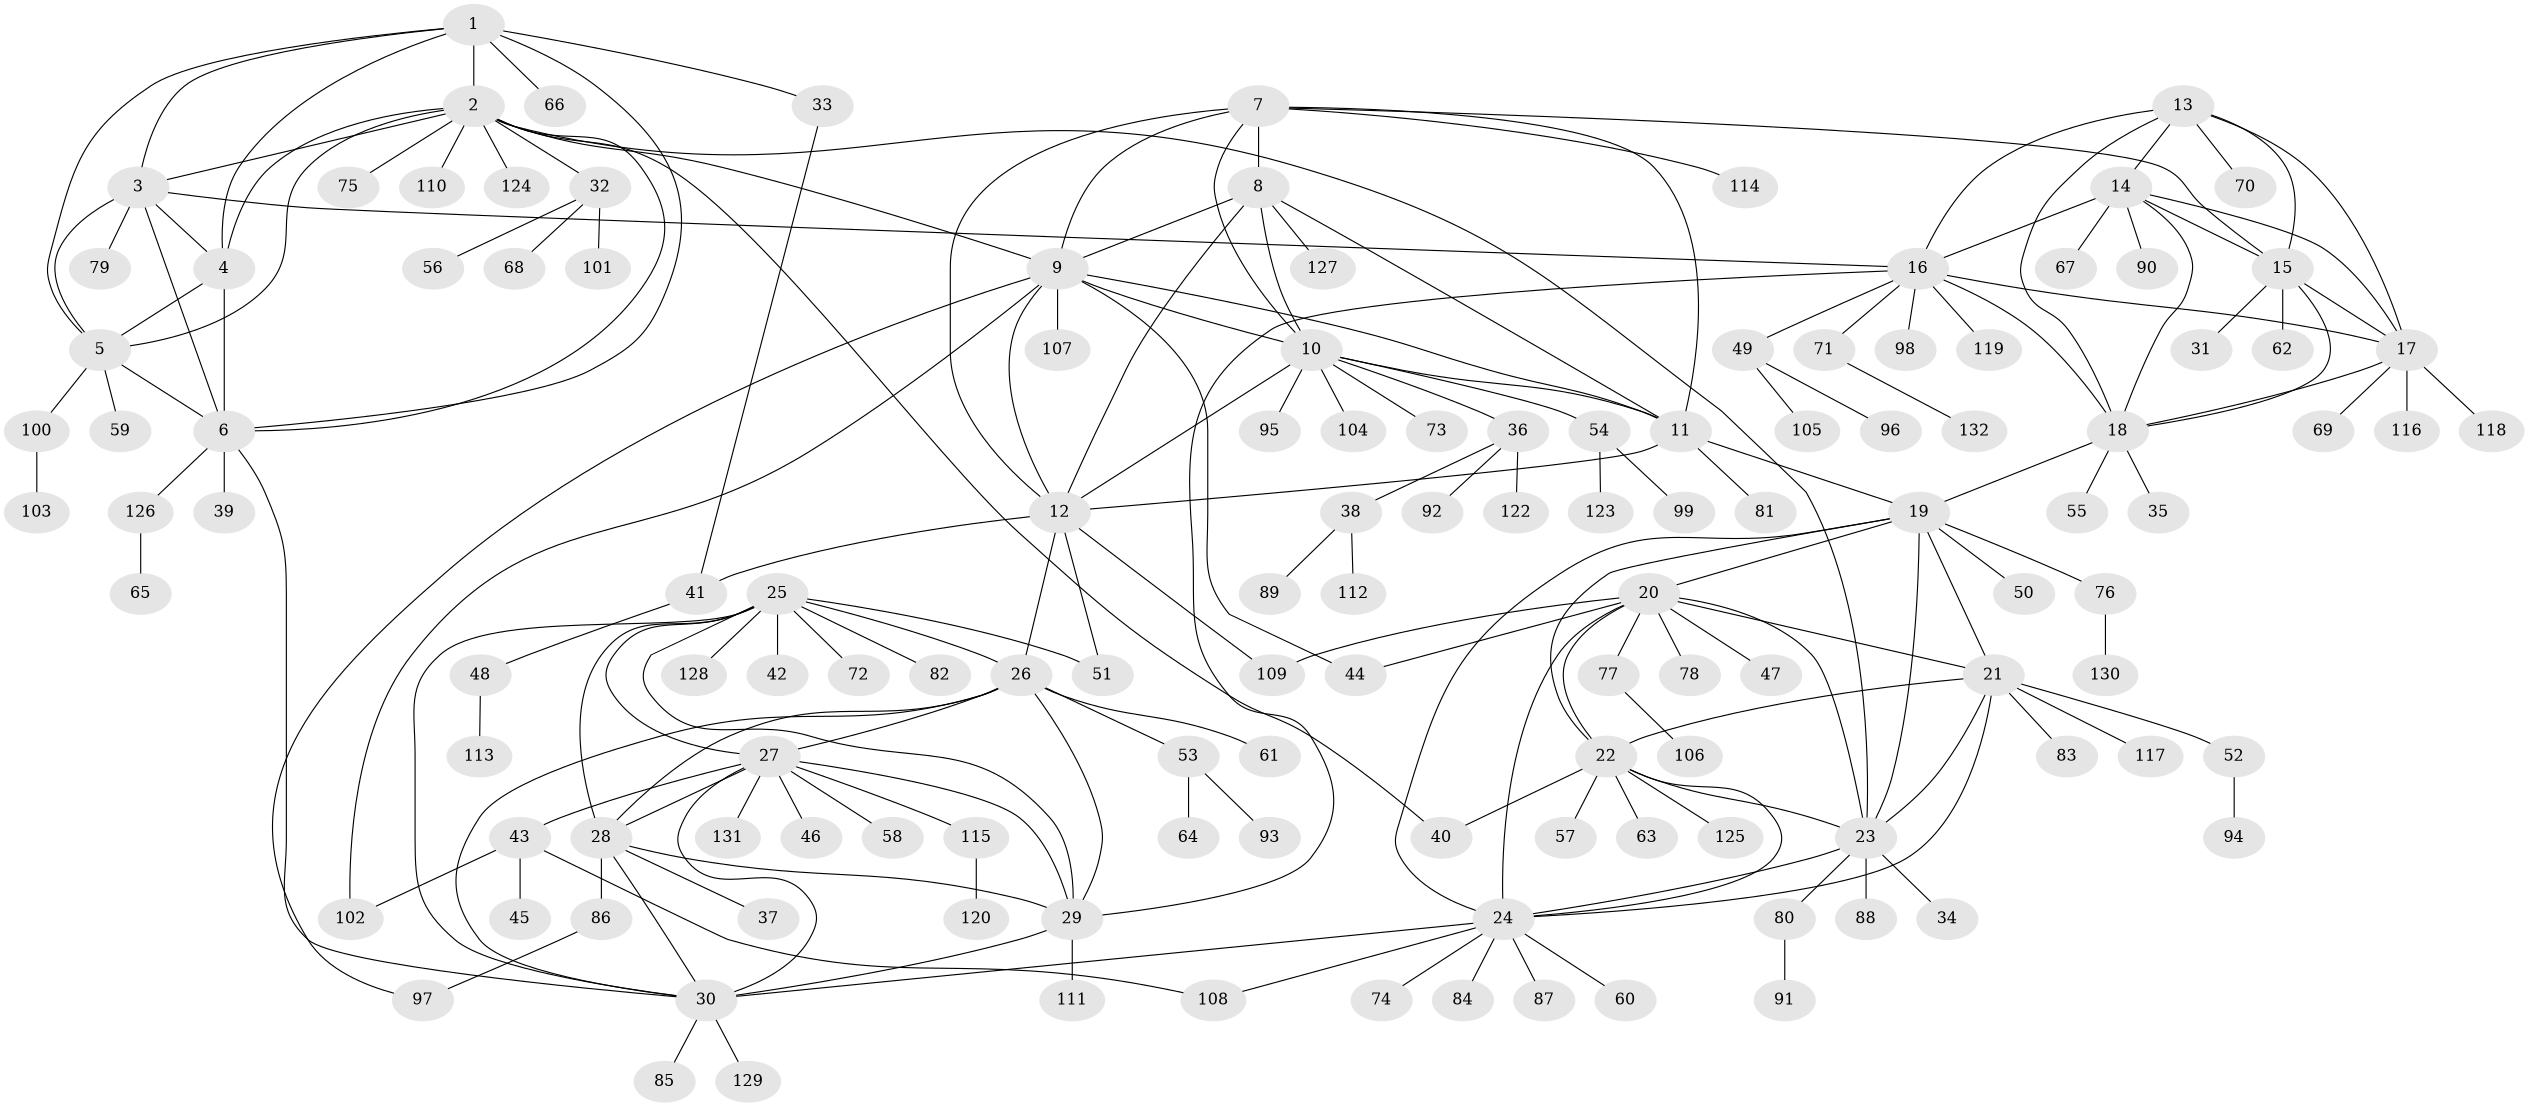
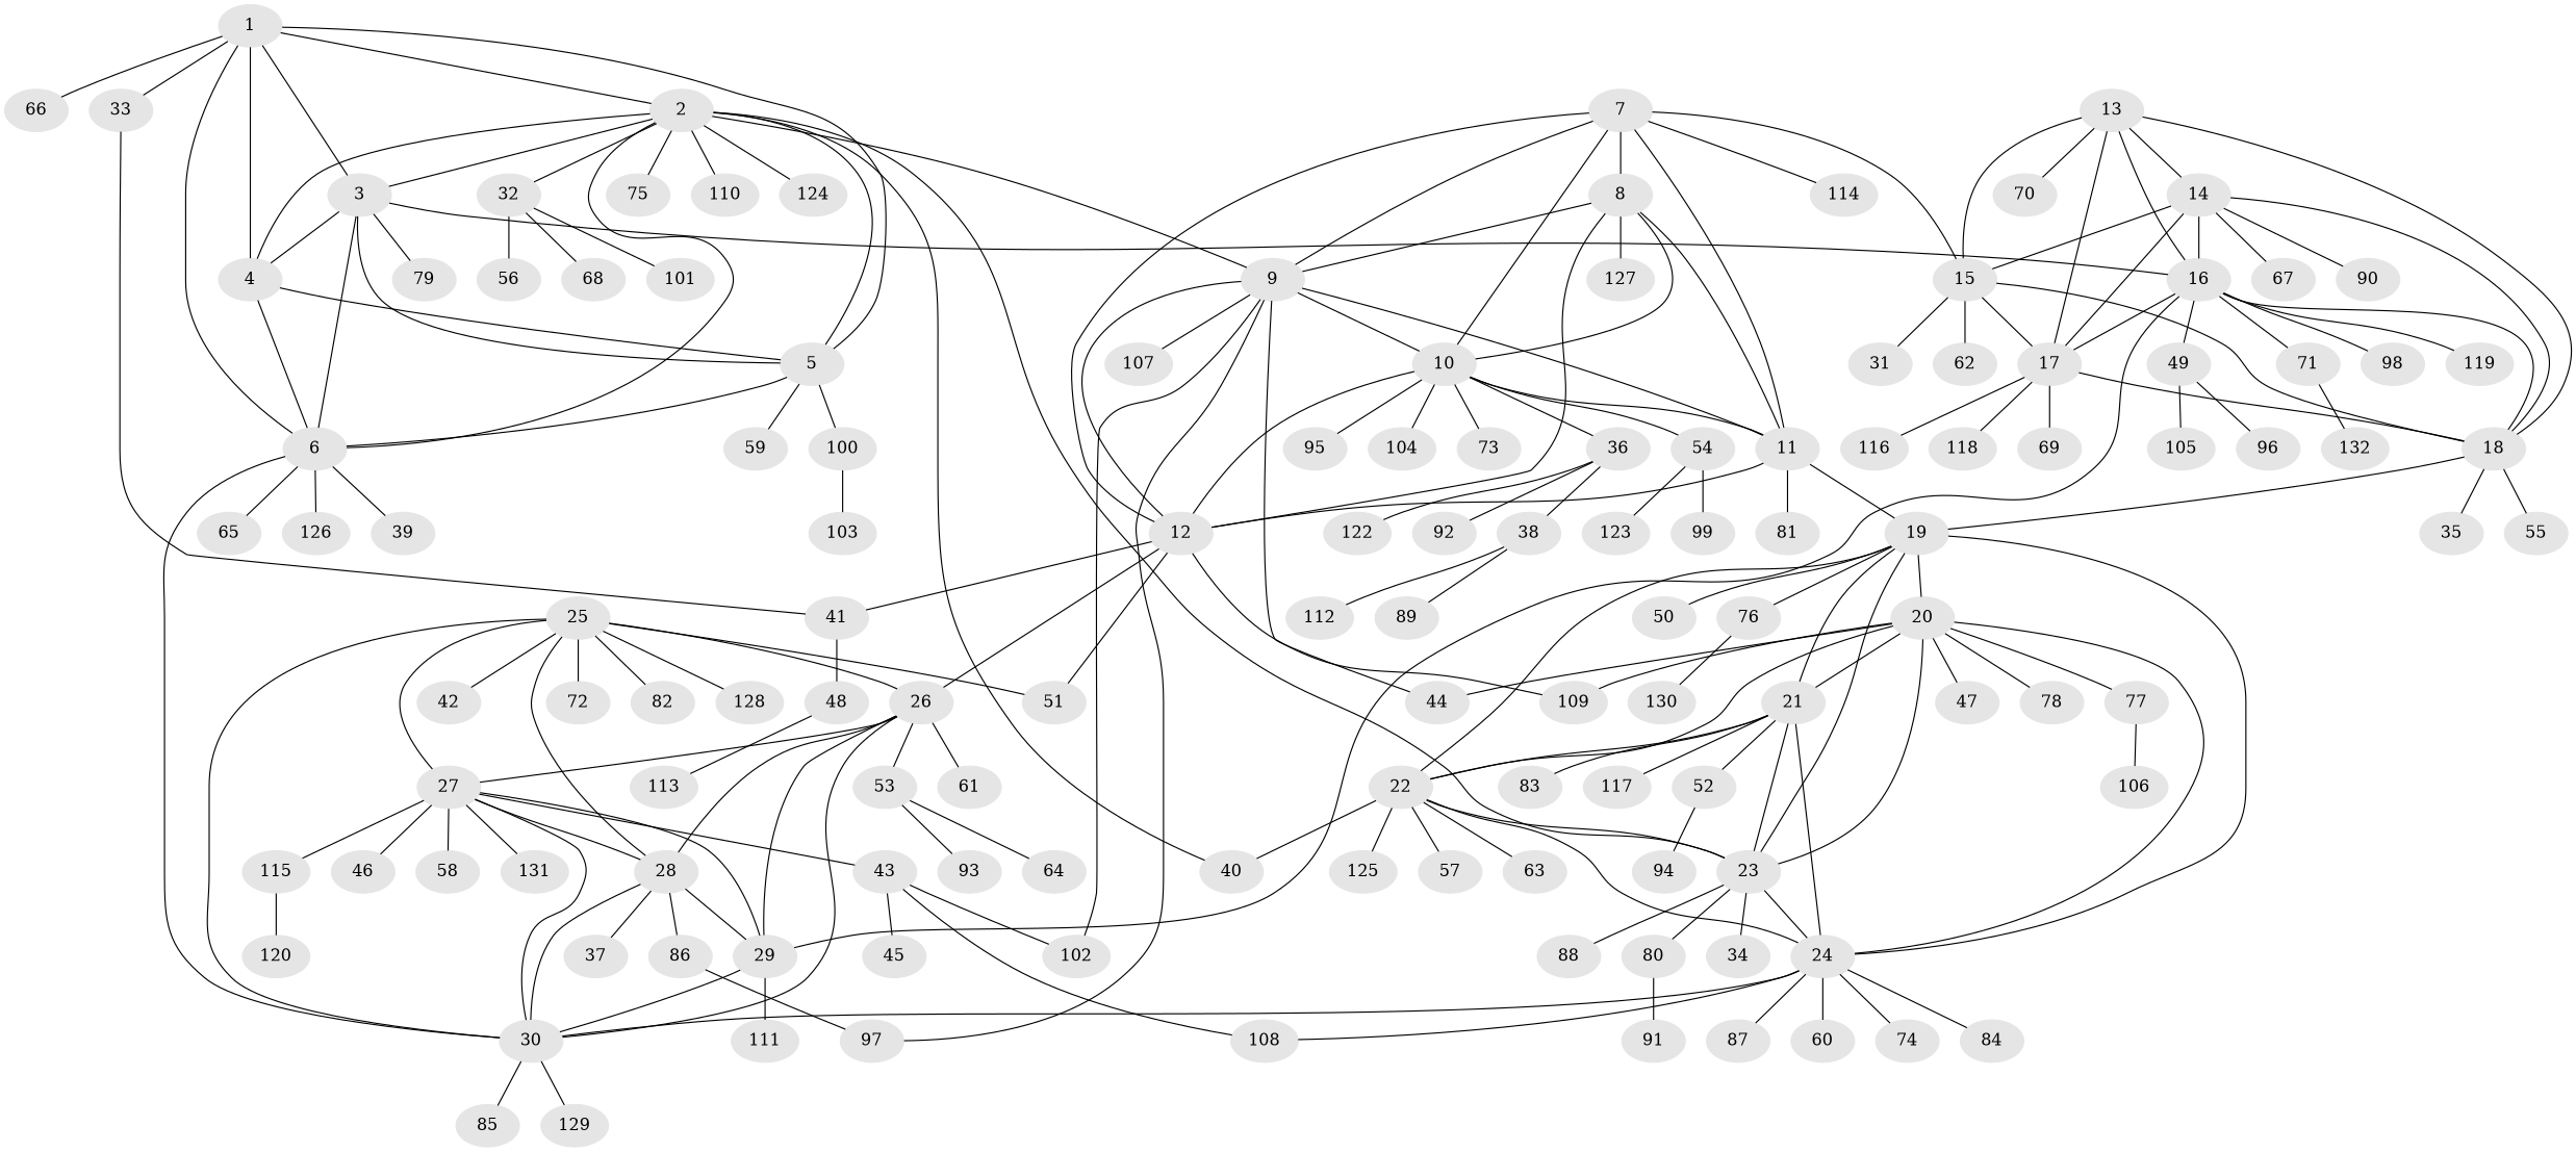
  graph {
    node [color=gray90 style=filled]
    1
    2
    3
    4
    5
    6
    33
    66
    9
    23
    32
    40
    75
    110
    124
    16
    79
    59
    100
    30
    39
    65
    126
    41
    10
    11
    12
    44
    97
    102
    107
    24
    34
    80
    88
    56
    68
    101
    17
    18
    29
    49
    71
    98
    119
    103
    85
    129
    7
    8
    15
    114
    127
    36
    54
    73
    95
    104
    19
    81
    26
    51
    109
    31
    62
    38
    92
    122
    99
    123
    20
    21
    22
    50
    76
    27
    28
    53
    61
    48
    13
    14
    70
    67
    90
    69
    116
    118
    35
    55
    111
    96
    105
    132
    47
    77
    78
    52
    83
    117
    57
    63
    125
    60
    74
    84
    87
    108
    130
    106
    94
    91
    25
    42
    72
    82
    128
    43
    46
    58
    115
    131
    37
    86
    64
    93
    45
    120
    89
    112
    113
    1 -- 2
    1 -- 3
    1 -- 4
    1 -- 5
    1 -- 6
    1 -- 33
    1 -- 66
    2 -- 3
    2 -- 4
    2 -- 5
    2 -- 6
    2 -- 9
    2 -- 23
    2 -- 32
    2 -- 40
    2 -- 75
    2 -- 110
    2 -- 124
    3 -- 4
    3 -- 5
    3 -- 6
    3 -- 16
    3 -- 79
    4 -- 5
    4 -- 6
    5 -- 6
    5 -- 59
    5 -- 100
    6 -- 30
    6 -- 39
-   126 -- 65
+   6 -- 65
    6 -- 126
    33 -- 41
    9 -- 10
    9 -- 11
    9 -- 12
    9 -- 44
    9 -- 97
    9 -- 102
    9 -- 107
    23 -- 24
    23 -- 34
    23 -- 80
    23 -- 88
    32 -- 56
    32 -- 68
    32 -- 101
    16 -- 17
    16 -- 18
    16 -- 29
    16 -- 49
    16 -- 71
    16 -- 98
    16 -- 119
    100 -- 103
    30 -- 85
    30 -- 129
    41 -- 48
    10 -- 11
    10 -- 12
    10 -- 36
    10 -- 54
    10 -- 73
    10 -- 95
    10 -- 104
    11 -- 12
    11 -- 19
    11 -- 81
    12 -- 41
    12 -- 26
    12 -- 51
    12 -- 109
    24 -- 30
    24 -- 60
    24 -- 74
    24 -- 84
    24 -- 87
    24 -- 108
    80 -- 91
    17 -- 18
    17 -- 69
    17 -- 116
    17 -- 118
    18 -- 19
    18 -- 35
    18 -- 55
    29 -- 30
    29 -- 111
    49 -- 96
    49 -- 105
    71 -- 132
    7 -- 9
    7 -- 10
    7 -- 11
    7 -- 12
    7 -- 8
    7 -- 15
    7 -- 114
    8 -- 9
    8 -- 10
    8 -- 11
    8 -- 12
    8 -- 127
    15 -- 17
    15 -- 18
    15 -- 31
    15 -- 62
    36 -- 38
    36 -- 92
    36 -- 122
    54 -- 99
    54 -- 123
    19 -- 23
    19 -- 24
    19 -- 20
    19 -- 21
    19 -- 22
    19 -- 50
    19 -- 76
    26 -- 30
    26 -- 29
    26 -- 27
    26 -- 28
    26 -- 53
    26 -- 61
    38 -- 89
    38 -- 112
    20 -- 23
    20 -- 44
    20 -- 24
    20 -- 109
    20 -- 21
    20 -- 22
    20 -- 47
    20 -- 77
    20 -- 78
    21 -- 23
    21 -- 24
    21 -- 22
    21 -- 52
    21 -- 83
    21 -- 117
    22 -- 23
    22 -- 40
    22 -- 24
    22 -- 57
    22 -- 63
    22 -- 125
    76 -- 130
    27 -- 30
    27 -- 29
    27 -- 28
    27 -- 43
    27 -- 46
    27 -- 58
    27 -- 115
    27 -- 131
    28 -- 30
    28 -- 29
    28 -- 37
    28 -- 86
    53 -- 64
    53 -- 93
    48 -- 113
    13 -- 16
    13 -- 17
    13 -- 18
    13 -- 15
    13 -- 14
    13 -- 70
    14 -- 16
    14 -- 17
    14 -- 18
    14 -- 15
    14 -- 67
    14 -- 90
    77 -- 106
    52 -- 94
    25 -- 30
-   25 -- 29
    25 -- 26
    25 -- 51
    25 -- 27
    25 -- 28
    25 -- 42
    25 -- 72
    25 -- 82
    25 -- 128
    43 -- 102
    43 -- 108
    43 -- 45
    115 -- 120
    86 -- 97
  }
